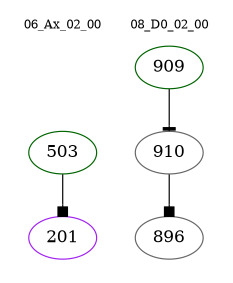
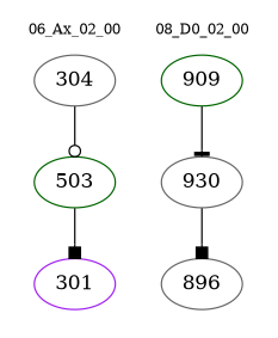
  digraph {
    node [color=gray40]
    edge [arrowhead=box color=black]
-   n2 [color=purple label=201]
+   n1 [label=304]
+   n2 [color=purple label=301]
    n3 [color=darkgreen label=503]
    n4 [color=darkgreen label=909]
    n5 [label=896]
-   n6 [label=910]
+   n6 [label=930]
    subgraph cluster_1 {
      color=white
      fontsize=10
      label="06_Ax_02_00"
+     n1
      n2
      n3
    }
    subgraph cluster_2 {
      color=white
      fontsize=10
      label="08_D0_02_00"
      n4
      n5
      n6
    }
+   n1 -> n3 [arrowhead=odot]
    n3 -> n2
    n4 -> n6 [arrowhead=tee]
    n6 -> n5
  }
